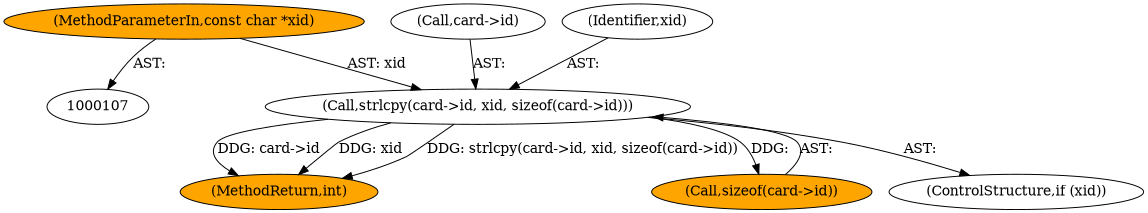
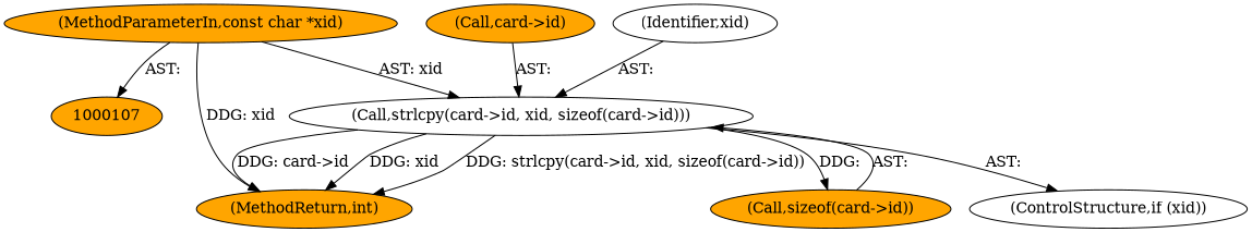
  digraph {
    node [fillcolor=orange style=filled]
    n1 [label="(MethodParameterIn,const char *xid)"]
    n2 [fillcolor=white label="(Call,strlcpy(card->id, xid, sizeof(card->id)))"]
    n3 [label="(MethodReturn,int)"]
-   1000107 [fillcolor=white]
+   1000107
    n5 [label="(Call,sizeof(card->id))"]
    n6 [fillcolor=white label="(ControlStructure,if (xid))"]
-   n7 [fillcolor=white label="(Call,card->id)"]
+   n7 [label="(Call,card->id)"]
    n8 [fillcolor=white label="(Identifier,xid)"]
    n1 -> n2 [label="AST: xid"]
+   n1 -> n3 [label="DDG: xid"]
    n1 -> 1000107 [label="AST: "]
    n2 -> n3 [label="DDG: strlcpy(card->id, xid, sizeof(card->id))"]
    n2 -> n3 [label="DDG: card->id"]
    n2 -> n3 [label="DDG: xid"]
    n2 -> n5 [label="DDG: "]
    n2 -> n6 [label="AST: "]
    n5 -> n2 [label="AST: "]
    n7 -> n2 [label="AST: "]
    n8 -> n2 [label="AST: "]
  }
